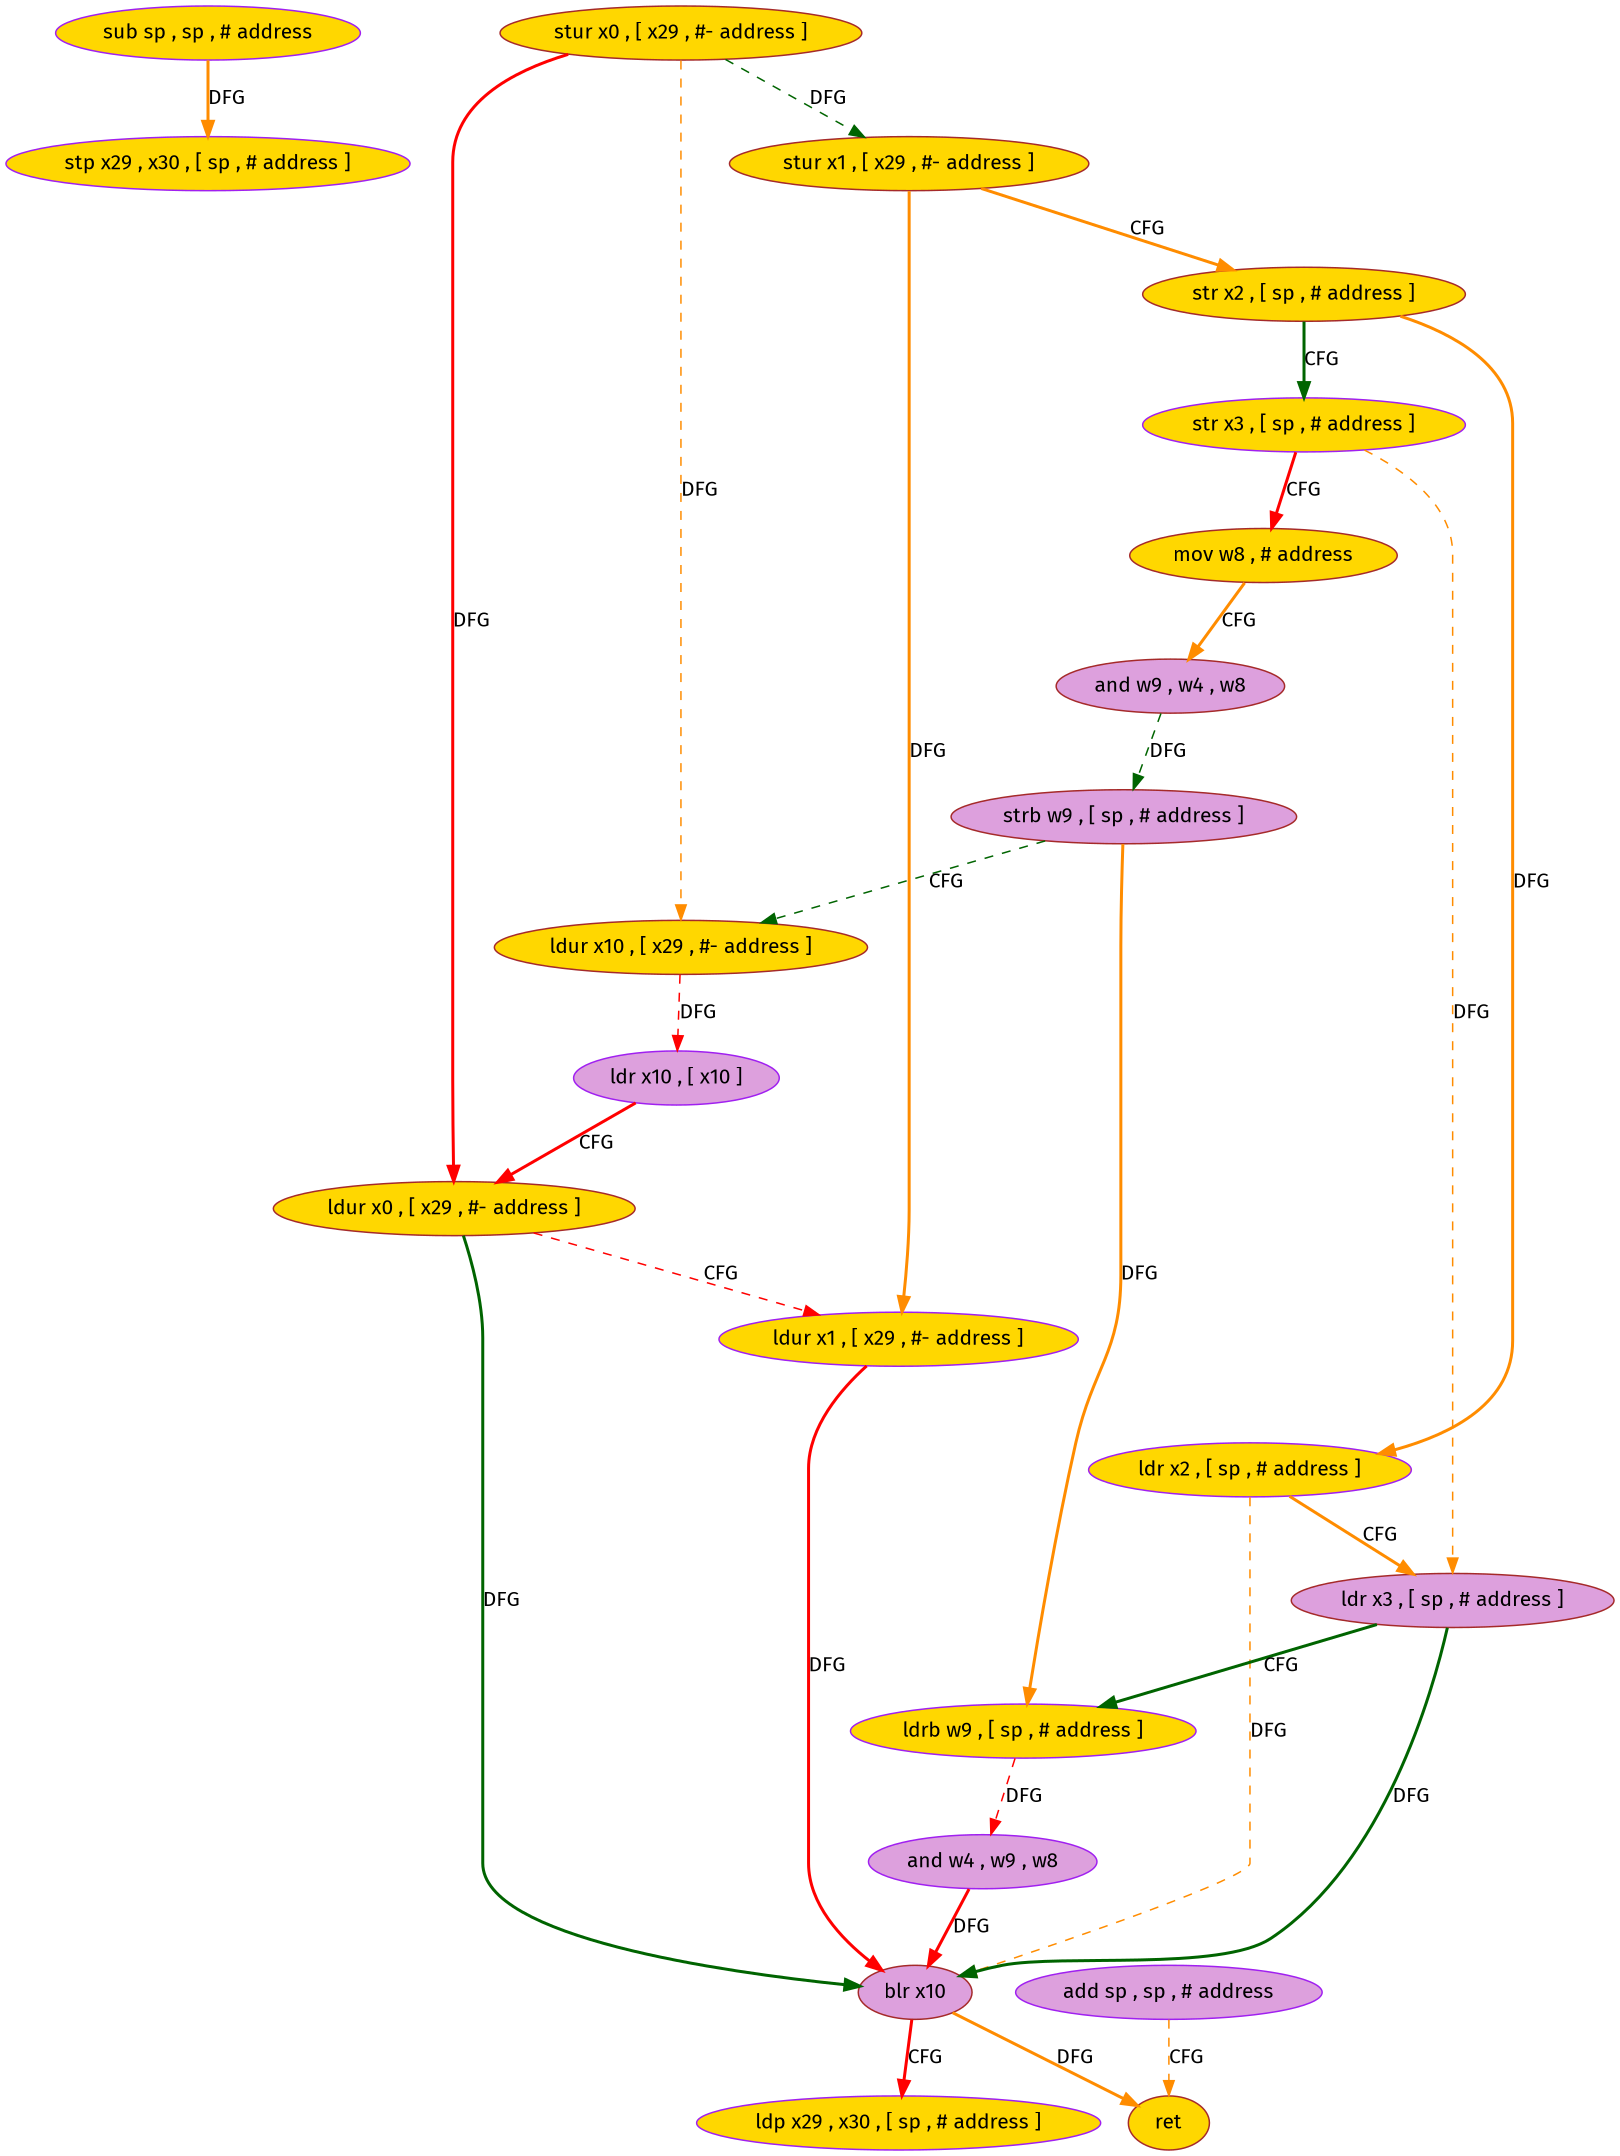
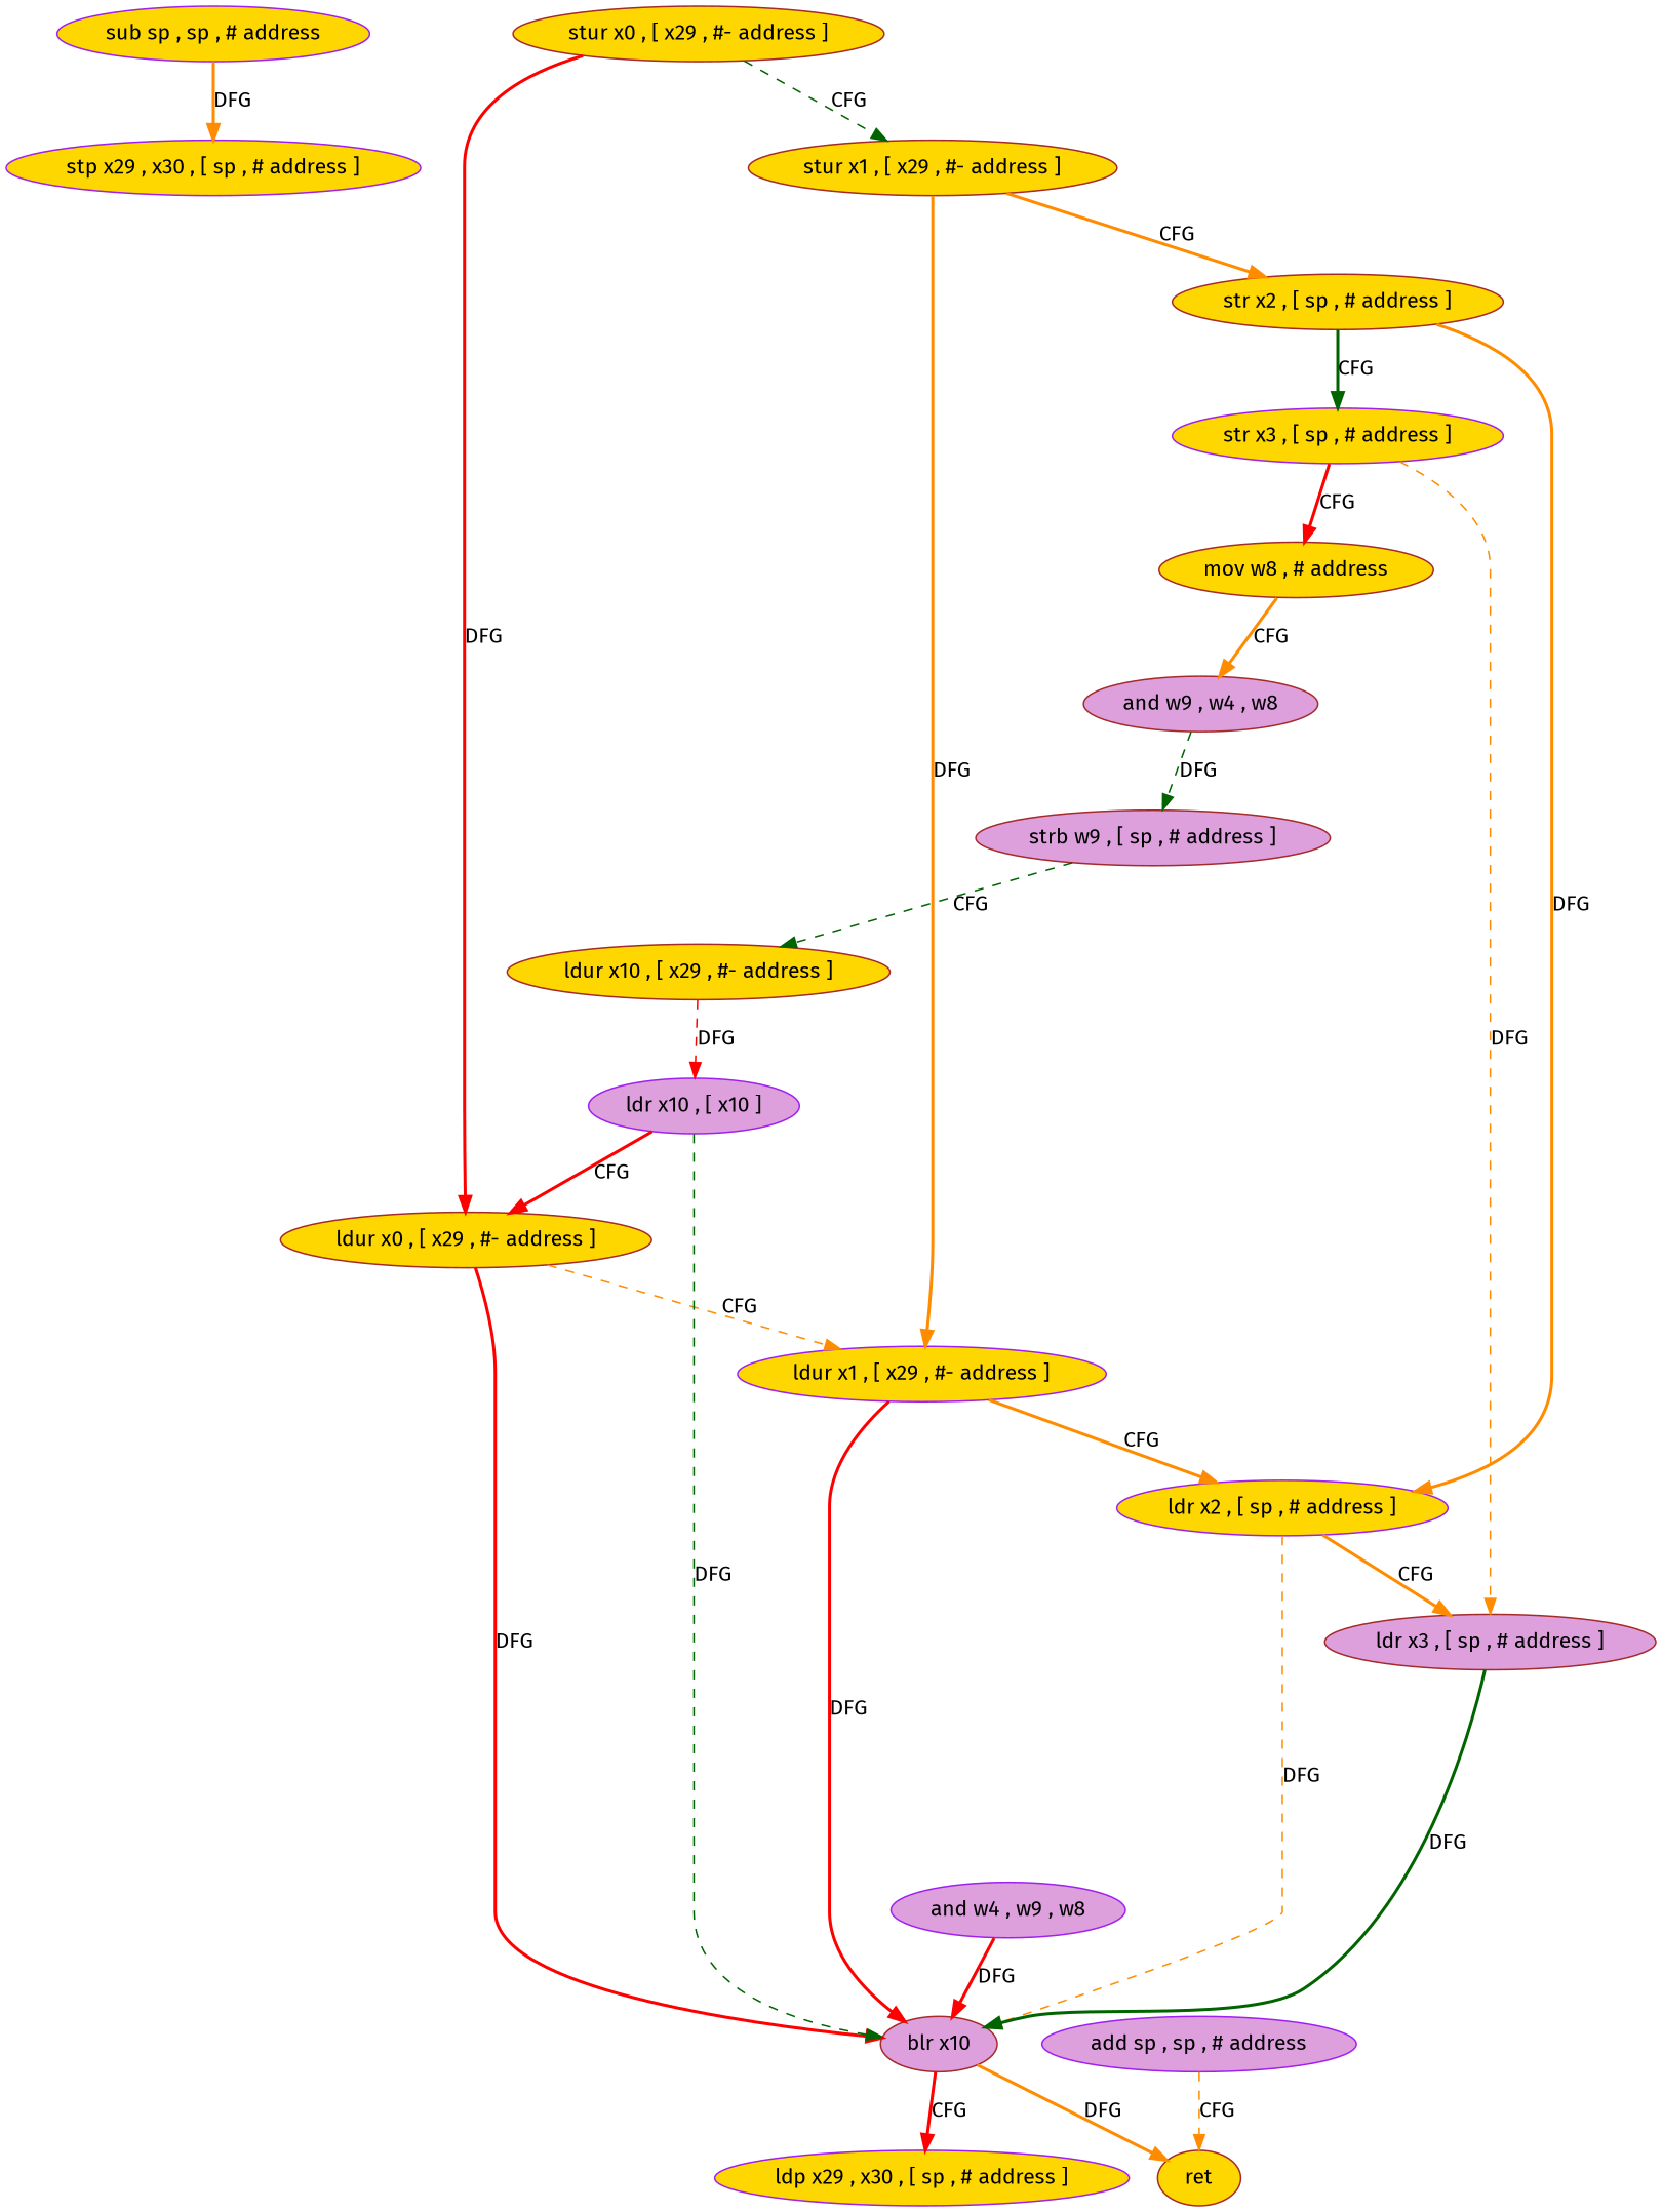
  digraph {
    fontname="Fira Sans"
    node [color=brown fillcolor=gold fontname="Fira Sans" style=filled]
    edge [color=darkorange fontname="Fira Sans" style=bold]
    n1 [color=purple label="sub sp , sp , # address"]
    n2 [color=purple label="stp x29 , x30 , [ sp , # address ]"]
    n3 [label="stur x0 , [ x29 , #- address ]"]
    n4 [label="stur x1 , [ x29 , #- address ]"]
    n5 [label="ldur x10 , [ x29 , #- address ]"]
    n6 [label="ldur x0 , [ x29 , #- address ]"]
    n7 [label="str x2 , [ sp , # address ]"]
    n8 [color=purple label="ldur x1 , [ x29 , #- address ]"]
    n9 [color=purple fillcolor=plum label="ldr x10 , [ x10 ]"]
    n10 [fillcolor=plum label="blr x10"]
    n11 [color=purple label="str x3 , [ sp , # address ]"]
    n12 [color=purple label="ldr x2 , [ sp , # address ]"]
    n13 [label="mov w8 , # address"]
    n14 [fillcolor=plum label="ldr x3 , [ sp , # address ]"]
    n15 [fillcolor=plum label="and w9 , w4 , w8"]
-   n16 [color=purple label="ldrb w9 , [ sp , # address ]"]
    n17 [fillcolor=plum label="strb w9 , [ sp , # address ]"]
    n18 [color=purple fillcolor=plum label="and w4 , w9 , w8"]
    n19 [color=purple label="ldp x29 , x30 , [ sp , # address ]"]
    n20 [label=ret]
    n21 [color=purple fillcolor=plum label="add sp , sp , # address"]
    n1 -> n2 [label=DFG]
-   n3 -> n4 [color=darkgreen label=DFG style=dashed]
-   n3 -> n5 [label=DFG style=dashed]
+   n3 -> n4 [color=darkgreen label=CFG style=dashed]
    n3 -> n6 [color=red label=DFG]
    n4 -> n7 [label=CFG]
    n4 -> n8 [label=DFG]
    n5 -> n9 [color=red label=DFG style=dashed]
-   n6 -> n8 [color=red label=CFG style=dashed]
-   n6 -> n10 [color=darkgreen label=DFG]
+   n6 -> n8 [label=CFG style=dashed]
+   n6 -> n10 [color=red label=DFG]
    n7 -> n11 [color=darkgreen label=CFG]
    n7 -> n12 [label=DFG]
    n8 -> n10 [color=red label=DFG]
+   n8 -> n12 [label=CFG]
    n9 -> n6 [color=red label=CFG]
+   n9 -> n10 [color=darkgreen label=DFG style=dashed]
    n10 -> n19 [color=red label=CFG]
    n10 -> n20 [label=DFG]
    n11 -> n13 [color=red label=CFG]
    n11 -> n14 [label=DFG style=dashed]
    n12 -> n10 [label=DFG style=dashed]
    n12 -> n14 [label=CFG]
    n13 -> n15 [label=CFG]
    n14 -> n10 [color=darkgreen label=DFG]
-   n14 -> n16 [color=darkgreen label=CFG]
    n15 -> n17 [color=darkgreen label=DFG style=dashed]
-   n16 -> n18 [color=red label=DFG style=dashed]
    n17 -> n5 [color=darkgreen label=CFG style=dashed]
-   n17 -> n16 [label=DFG]
    n18 -> n10 [color=red label=DFG]
    n21 -> n20 [label=CFG style=dashed]
  }
